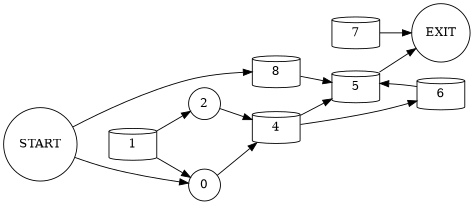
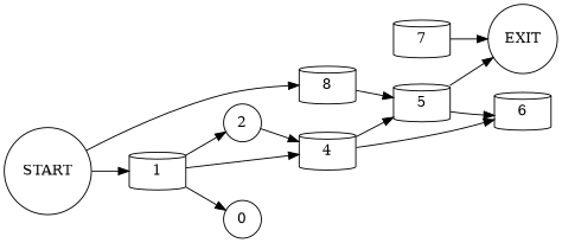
  digraph {
    rankdir=LR
    node [shape=cylinder]
    n1 [label=START shape=circle]
    1
    8
    2 [shape=circle]
    n5 [label=0 shape=circle]
    5
    n7 [label=EXIT shape=circle]
    4
    6
    7
-   n1 -> n5
+   n1 -> 1
    n1 -> 8
    1 -> 2
    1 -> n5
    8 -> 5
    2 -> 4
-   n5 -> 4
+   1 -> 4
    5 -> n7
    4 -> 5
    4 -> 6
-   6 -> 5
+   5 -> 6
    7 -> n7
  }
